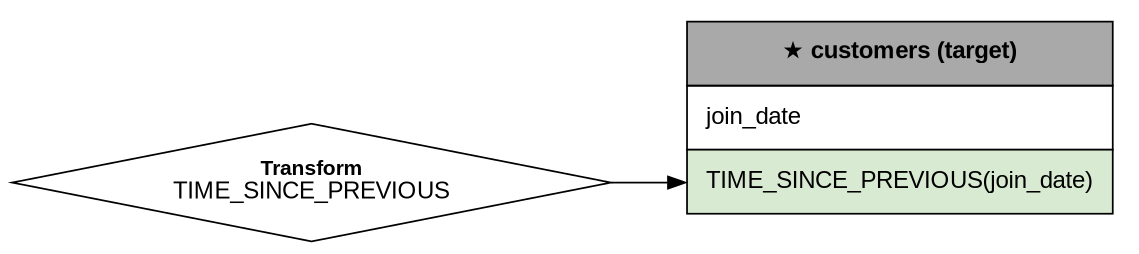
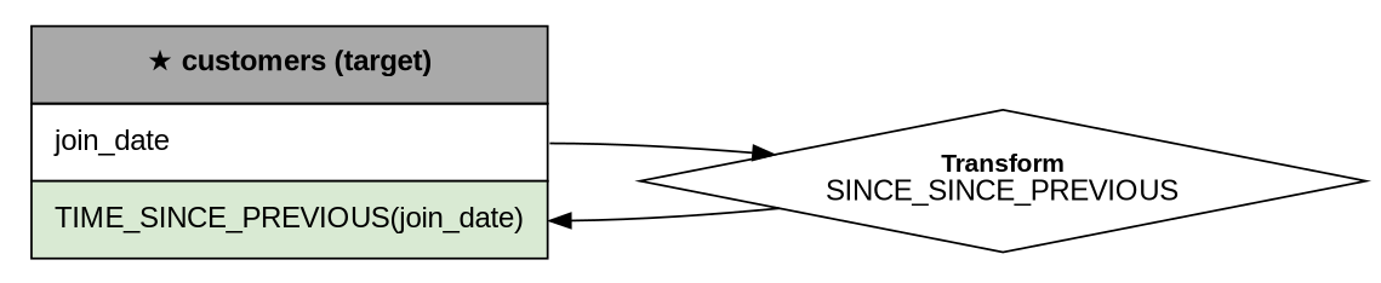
  digraph {
    rankdir=LR
    fontname="Liberation Sans"
    node [fontname="Liberation Sans"]
    edge [dir=forward style=solid fontname="Liberation Sans"]
    n1 [height=1.6806 label=< <TABLE BORDER="0" CELLBORDER="1" CELLSPACING="0" CELLPADDING="10">     <TR>         <TD colspan="1" bgcolor="#A9A9A9"><B>★ customers (target)</B></TD>     </TR><TR><TD ALIGN="LEFT" port="join_date">join_date</TD></TR>      <TR>         <TD ALIGN="LEFT" port="TIME_SINCE_PREVIOUS(join_date)" BGCOLOR="#D9EAD3">TIME_SINCE_PREVIOUS(join_date)</TD>     </TR> </TABLE>> shape=plaintext width=3.5556]
-   n2 [height=0.94444 label=<<FONT POINT-SIZE="12"><B>Transform</B><BR></BR></FONT>TIME_SINCE_PREVIOUS> shape=diamond width=4.8088]
+   n2 [height=0.94444 label=<<FONT POINT-SIZE="12"><B>Transform</B><BR></BR></FONT>SINCE_SINCE_PREVIOUS> shape=diamond width=4.8088]
+   n1 -> n2 [tailport=join_date]
    n2 -> n1 [headport="TIME_SINCE_PREVIOUS(join_date)"]
  }
